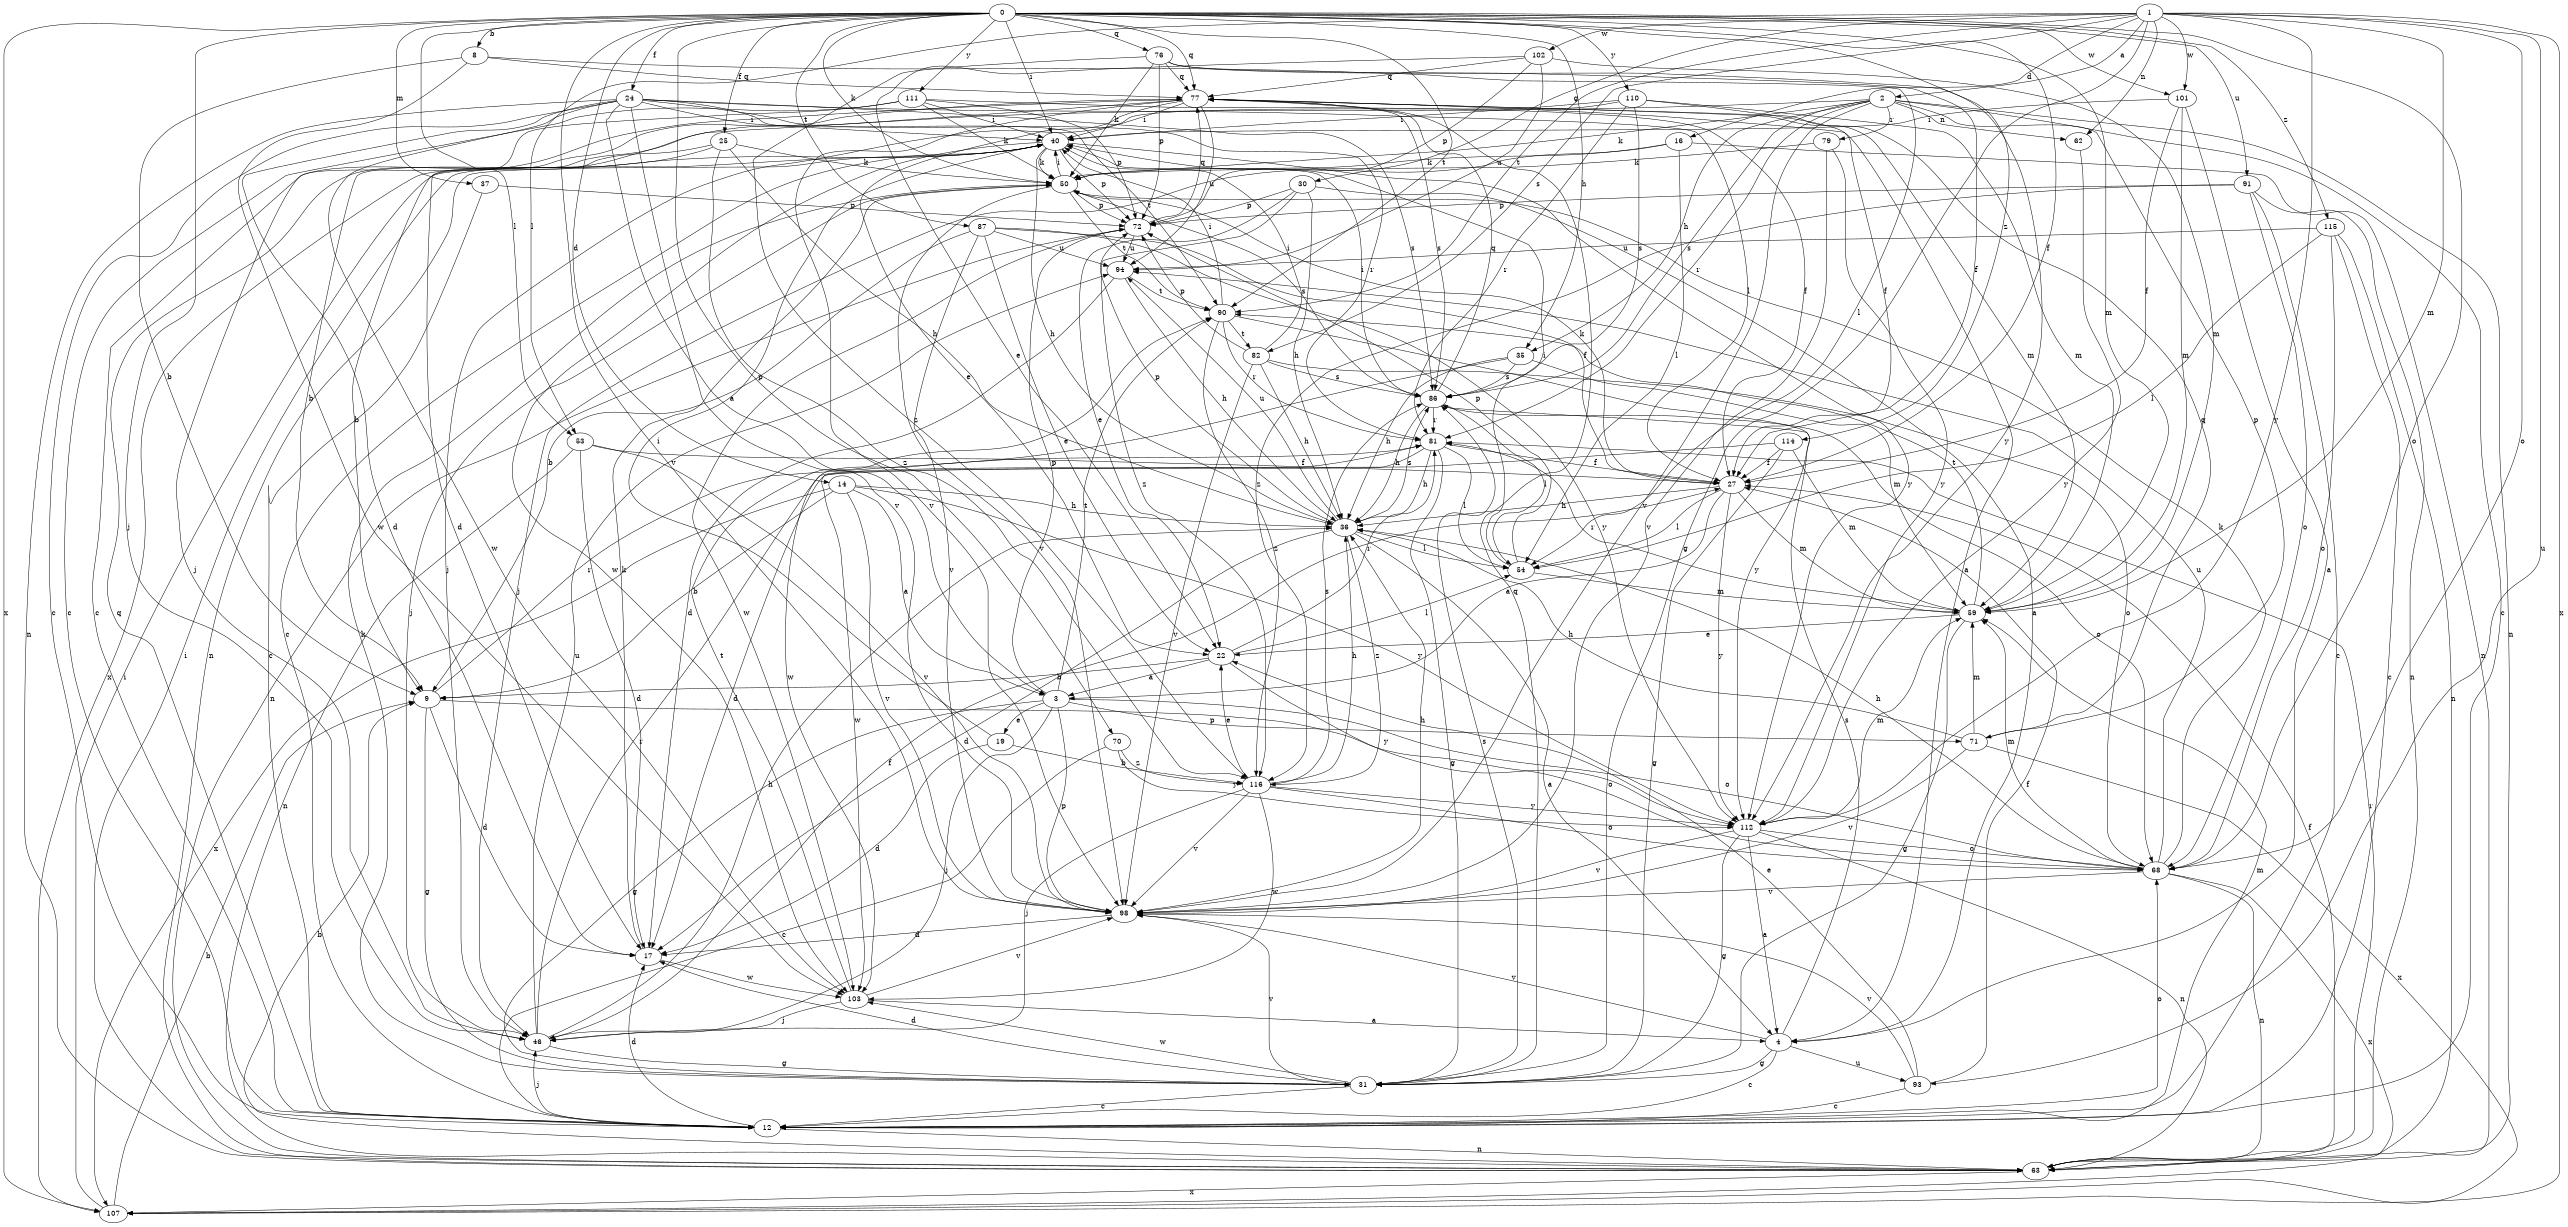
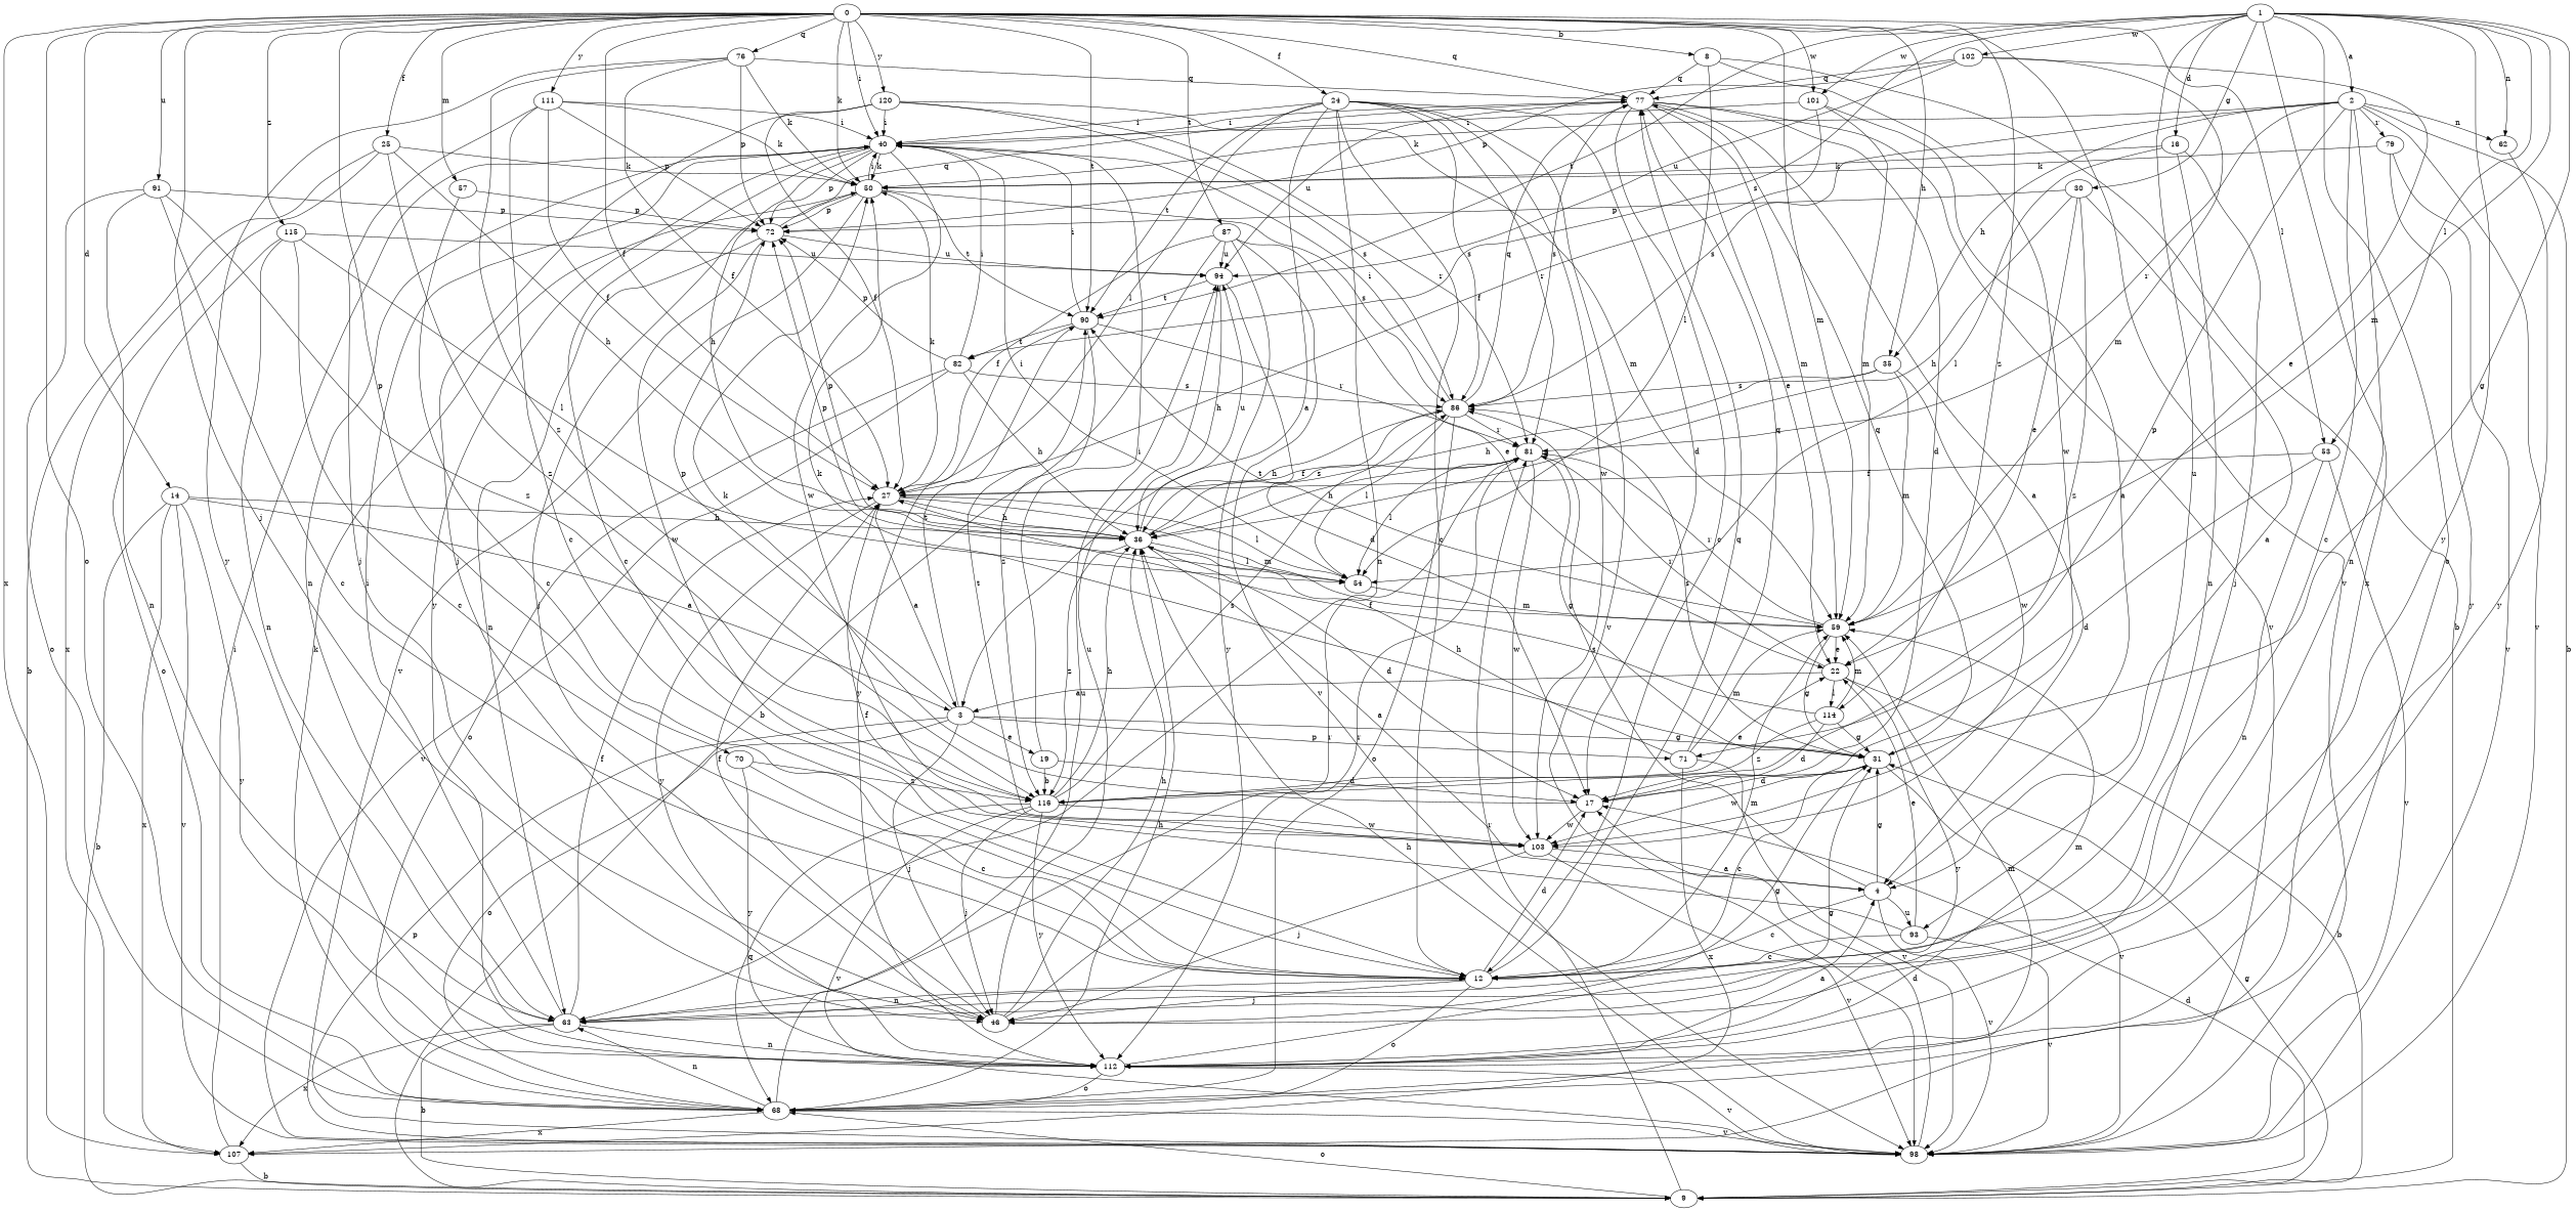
  strict digraph {
    0
    8
    14
    24
    25
    27
    35
    40
    n9 [label=46]
    50
    53
-   57 [label=37]
+   57
    59
    68
    70
    76
    77
    87
    90
    91
    98
    101
    107
-   110
+   110 [label=120]
    111
    114
    115
    9
    54
    103
    112
    3
    36
    12
    63
    81
    86
    17
    116
    72
    31
    94
    22
    4
    82
    1
    2
    16
    30
    62
    93
    102
    71
    79
    19
    0 -> 8 [label=b]
    0 -> 14 [label=d]
    0 -> 24 [label=f]
    0 -> 25 [label=f]
    0 -> 27 [label=f]
    0 -> 35 [label=h]
    0 -> 40 [label=i]
    0 -> n9 [label=j]
    0 -> 50 [label=k]
    0 -> 53 [label=l]
    0 -> 57 [label=m]
    0 -> 59 [label=m]
    0 -> 68 [label=o]
    0 -> 70 [label=p]
    0 -> 76 [label=q]
    0 -> 77 [label=q]
    0 -> 87 [label=t]
    0 -> 90 [label=t]
    0 -> 91 [label=u]
    0 -> 98 [label=v]
    0 -> 101 [label=w]
    0 -> 107 [label=x]
    0 -> 110 [label=y]
    0 -> 111 [label=y]
    0 -> 114 [label=z]
    0 -> 115 [label=z]
    8 -> 77 [label=q]
    8 -> 9 [label=b]
    8 -> 54 [label=l]
    8 -> 103 [label=w]
    14 -> 98 [label=v]
    14 -> 107 [label=x]
    14 -> 9 [label=b]
    14 -> 112 [label=y]
    14 -> 3 [label=a]
    14 -> 36 [label=h]
    24 -> 27 [label=l]
    24 -> 40 [label=i]
    24 -> 90 [label=t]
    24 -> 98 [label=v]
    24 -> 103 [label=w]
    24 -> 3 [label=a]
    24 -> 12 [label=c]
    24 -> 63 [label=n]
    24 -> 81 [label=r]
    24 -> 86 [label=s]
    24 -> 17 [label=d]
    25 -> 50 [label=k]
    25 -> 107 [label=x]
    25 -> 9 [label=b]
    25 -> 36 [label=h]
    25 -> 116 [label=z]
    27 -> 50 [label=k]
    27 -> 59 [label=m]
    27 -> 54 [label=l]
    27 -> 112 [label=y]
    27 -> 3 [label=a]
    27 -> 36 [label=h]
    35 -> 59 [label=m]
    35 -> 103 [label=w]
    35 -> 36 [label=h]
    35 -> 86 [label=s]
    40 -> 50 [label=k]
    40 -> 103 [label=w]
    40 -> 112 [label=y]
    40 -> 36 [label=h]
    40 -> 12 [label=c]
    40 -> 63 [label=n]
    40 -> 72 [label=p]
    n9 -> 27 [label=f]
    n9 -> 36 [label=h]
    n9 -> 81 [label=r]
    n9 -> 31 [label=g]
    n9 -> 94 [label=u]
    50 -> 40 [label=i]
    50 -> n9 [label=j]
    50 -> 90 [label=t]
    50 -> 98 [label=v]
    50 -> 86 [label=s]
    50 -> 72 [label=p]
    53 -> 27 [label=f]
    53 -> 98 [label=v]
    53 -> 63 [label=n]
    53 -> 17 [label=d]
    57 -> 12 [label=c]
    57 -> 72 [label=p]
    59 -> 90 [label=t]
    59 -> 81 [label=r]
    59 -> 31 [label=g]
    59 -> 22 [label=e]
    68 -> 50 [label=k]
    68 -> 59 [label=m]
    68 -> 98 [label=v]
    68 -> 107 [label=x]
    68 -> 36 [label=h]
    68 -> 63 [label=n]
    68 -> 94 [label=u]
    70 -> 112 [label=y]
    70 -> 12 [label=c]
    70 -> 116 [label=z]
    76 -> 27 [label=f]
    76 -> 50 [label=k]
    76 -> 77 [label=q]
    76 -> 112 [label=y]
    76 -> 116 [label=z]
    76 -> 72 [label=p]
    77 -> 40 [label=i]
    77 -> 59 [label=m]
    77 -> 98 [label=v]
    77 -> 12 [label=c]
    77 -> 86 [label=s]
    77 -> 17 [label=d]
    77 -> 94 [label=u]
    77 -> 22 [label=e]
    77 -> 4 [label=a]
    87 -> 27 [label=f]
    87 -> 98 [label=v]
    87 -> 9 [label=b]
    87 -> 112 [label=y]
    87 -> 94 [label=u]
    87 -> 22 [label=e]
    90 -> 40 [label=i]
    90 -> 112 [label=y]
    90 -> 81 [label=r]
    90 -> 116 [label=z]
    90 -> 82 [label=t]
    91 -> 68 [label=o]
    91 -> 12 [label=c]
    91 -> 63 [label=n]
    91 -> 116 [label=z]
    91 -> 72 [label=p]
    98 -> 36 [label=h]
    98 -> 17 [label=d]
    101 -> 27 [label=f]
    101 -> 40 [label=i]
    101 -> 59 [label=m]
    101 -> 4 [label=a]
    107 -> 40 [label=i]
    107 -> 9 [label=b]
    110 -> 27 [label=f]
    110 -> 40 [label=i]
    110 -> n9 [label=j]
    110 -> 59 [label=m]
    110 -> 81 [label=r]
    110 -> 86 [label=s]
    111 -> 27 [label=f]
    111 -> 40 [label=i]
    111 -> n9 [label=j]
    111 -> 50 [label=k]
    111 -> 12 [label=c]
    111 -> 72 [label=p]
    114 -> 27 [label=f]
    114 -> 59 [label=m]
    114 -> 17 [label=d]
+   114 -> 116 [label=z]
    114 -> 31 [label=g]
    115 -> 68 [label=o]
    115 -> 54 [label=l]
    115 -> 12 [label=c]
    115 -> 63 [label=n]
    115 -> 94 [label=u]
    9 -> 68 [label=o]
    9 -> 81 [label=r]
    9 -> 17 [label=d]
    9 -> 31 [label=g]
    54 -> 40 [label=i]
    54 -> 59 [label=m]
    54 -> 72 [label=p]
    103 -> n9 [label=j]
    103 -> 90 [label=t]
    103 -> 98 [label=v]
    103 -> 4 [label=a]
    112 -> 59 [label=m]
    112 -> 68 [label=o]
    112 -> 98 [label=v]
-   112 -> 63 [label=n]
+   63 -> 112 [label=n]
    112 -> 31 [label=g]
    112 -> 4 [label=a]
    3 -> n9 [label=j]
    3 -> 68 [label=o]
    3 -> 90 [label=t]
    3 -> 98 [label=p]
    3 -> 72 [label=p]
    3 -> 31 [label=g]
    3 -> 71 [label=p]
    3 -> 19 [label=e]
    36 -> 54 [label=l]
    36 -> 86 [label=s]
    36 -> 17 [label=d]
    36 -> 116 [label=z]
    36 -> 72 [label=p]
    36 -> 94 [label=u]
    36 -> 4 [label=a]
    12 -> n9 [label=j]
    12 -> 59 [label=m]
    12 -> 68 [label=o]
    12 -> 77 [label=q]
    12 -> 63 [label=n]
    12 -> 17 [label=d]
    63 -> 27 [label=f]
    63 -> 40 [label=i]
    63 -> 107 [label=x]
    63 -> 9 [label=b]
    63 -> 81 [label=r]
    81 -> 27 [label=f]
    81 -> 54 [label=l]
    81 -> 103 [label=w]
    81 -> 36 [label=h]
    81 -> 31 [label=g]
    86 -> 40 [label=i]
    86 -> 68 [label=o]
    86 -> 77 [label=q]
    86 -> 54 [label=l]
    86 -> 36 [label=h]
    86 -> 81 [label=r]
    17 -> 50 [label=k]
    17 -> 103 [label=w]
    116 -> n9 [label=j]
-   116 -> 68 [label=o]
+   116 -> 68 [label=q]
    116 -> 98 [label=v]
    116 -> 103 [label=w]
    116 -> 112 [label=y]
    116 -> 36 [label=h]
    116 -> 86 [label=s]
    116 -> 22 [label=e]
    72 -> 77 [label=q]
    72 -> 103 [label=w]
    72 -> 63 [label=n]
    72 -> 94 [label=u]
    31 -> 50 [label=k]
    31 -> 77 [label=q]
    31 -> 98 [label=v]
    31 -> 103 [label=w]
    31 -> 12 [label=c]
    31 -> 86 [label=s]
    31 -> 17 [label=d]
    94 -> 90 [label=t]
    94 -> 36 [label=h]
    94 -> 17 [label=d]
    22 -> 9 [label=b]
-   22 -> 54 [label=l]
+   22 -> 114 [label=l]
    22 -> 112 [label=y]
    22 -> 3 [label=a]
    22 -> 81 [label=r]
    4 -> 98 [label=v]
    4 -> 12 [label=c]
    4 -> 86 [label=s]
    4 -> 31 [label=g]
    4 -> 93 [label=u]
    82 -> 40 [label=i]
    82 -> 68 [label=o]
    82 -> 98 [label=v]
    82 -> 36 [label=h]
    82 -> 86 [label=s]
    82 -> 72 [label=p]
    1 -> 53 [label=l]
    1 -> 59 [label=m]
    1 -> 68 [label=o]
    1 -> 90 [label=t]
    1 -> 101 [label=w]
    1 -> 107 [label=x]
    1 -> 112 [label=y]
    1 -> 31 [label=g]
    1 -> 82 [label=s]
    1 -> 2 [label=a]
    1 -> 16 [label=d]
    1 -> 30 [label=g]
    1 -> 62 [label=n]
    1 -> 93 [label=u]
    1 -> 102 [label=w]
    2 -> 35 [label=h]
    2 -> 50 [label=k]
    2 -> 98 [label=v]
    2 -> 9 [label=b]
    2 -> 12 [label=c]
    2 -> 63 [label=n]
    2 -> 81 [label=r]
    2 -> 86 [label=s]
    2 -> 62 [label=n]
    2 -> 71 [label=p]
    2 -> 79 [label=r]
    16 -> n9 [label=j]
    16 -> 50 [label=k]
    16 -> 54 [label=l]
    16 -> 63 [label=n]
    30 -> 36 [label=h]
    30 -> 116 [label=z]
    30 -> 72 [label=p]
    30 -> 22 [label=e]
    30 -> 4 [label=a]
    62 -> 112 [label=y]
    93 -> 27 [label=f]
    93 -> 98 [label=v]
    93 -> 12 [label=c]
    93 -> 22 [label=e]
    102 -> 59 [label=m]
    102 -> 77 [label=q]
    102 -> 72 [label=p]
    102 -> 94 [label=u]
    102 -> 22 [label=e]
    71 -> 59 [label=m]
    71 -> 77 [label=q]
    71 -> 98 [label=v]
    71 -> 107 [label=x]
    71 -> 36 [label=h]
    79 -> 50 [label=k]
    79 -> 98 [label=v]
    79 -> 112 [label=y]
    19 -> 40 [label=i]
    19 -> 17 [label=d]
    19 -> 116 [label=b]
  }
